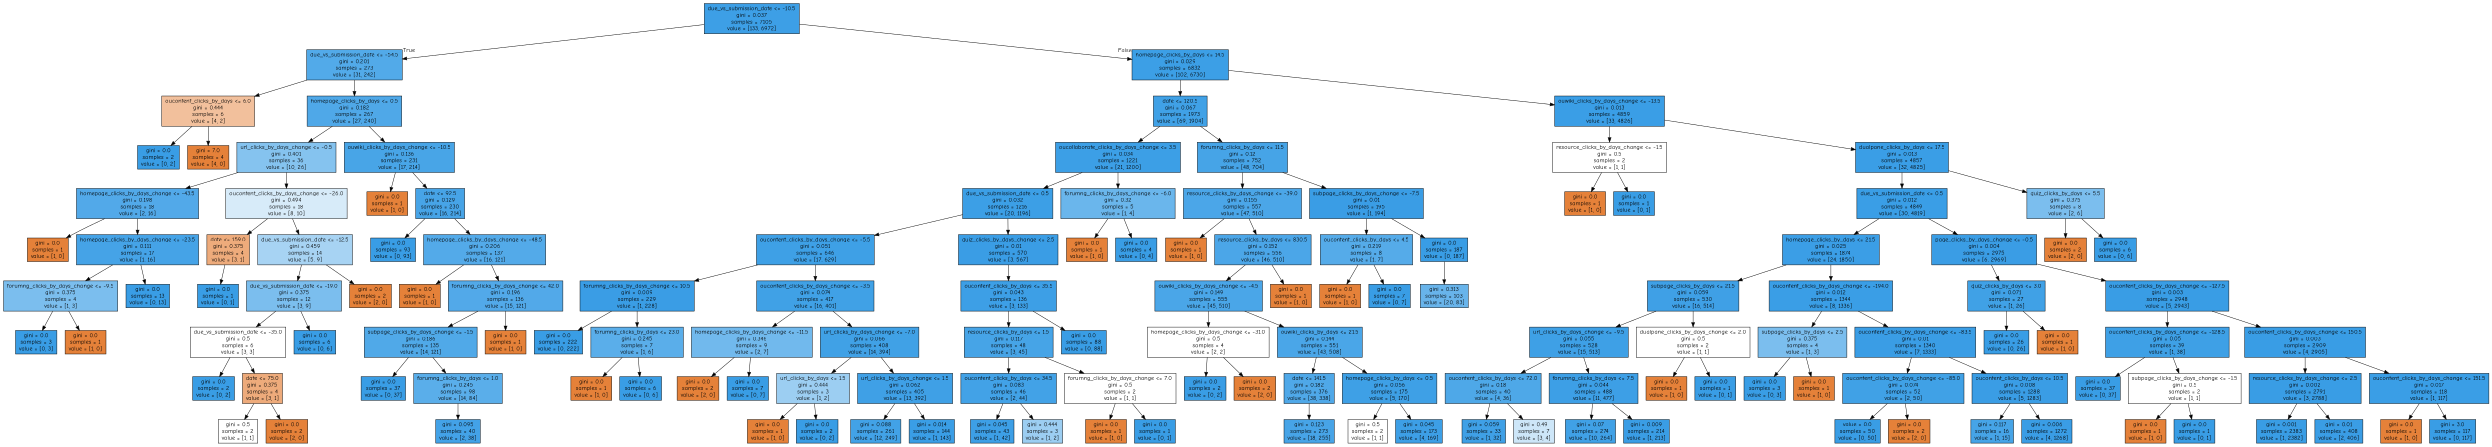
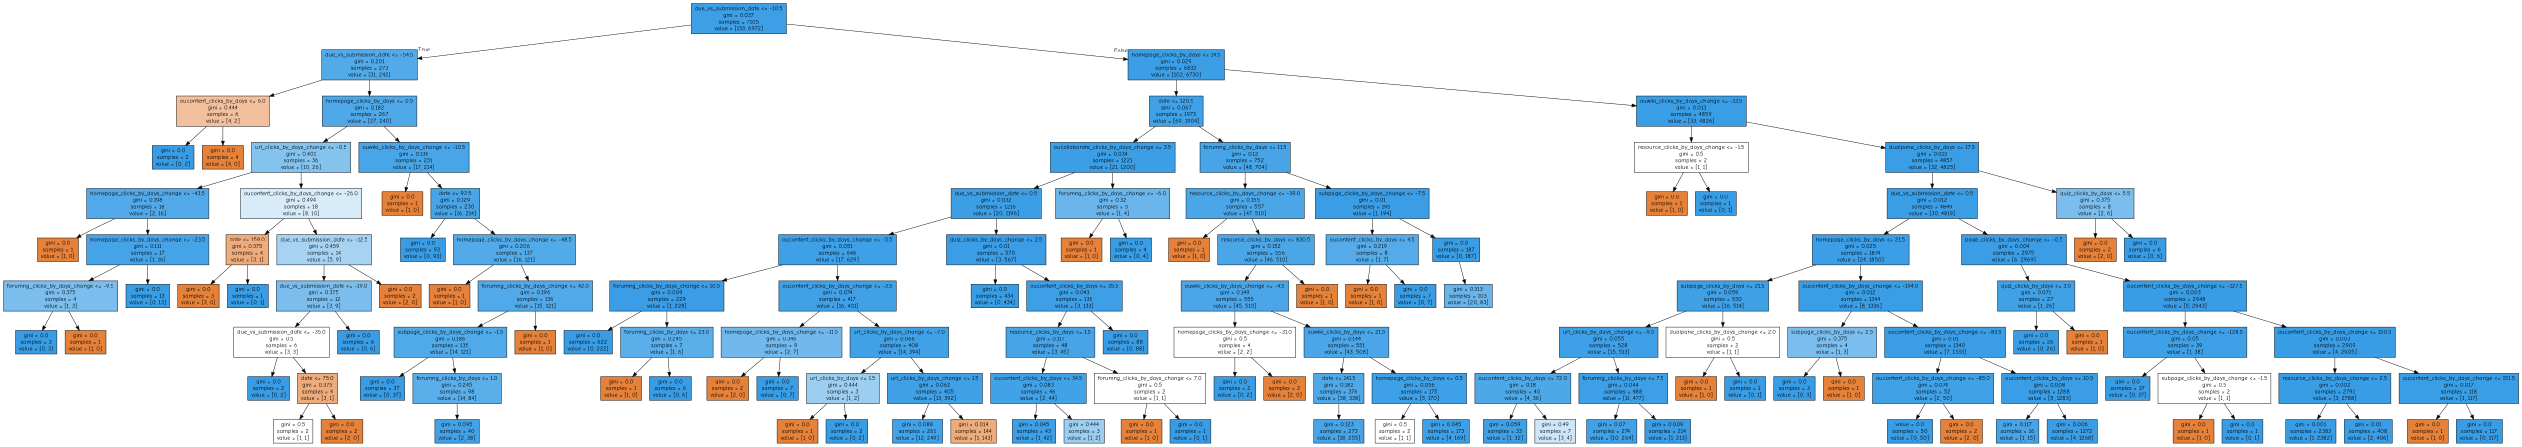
  digraph {
    fontname="Comic Neue"
    node [color=black fillcolor="#399de5ff" fontname="Comic Neue" shape=box style=filled]
    edge [fontname="Comic Neue"]
    n1 [fillcolor="#399de5fa" label="due_vs_submission_date <= -10.5\ngini = 0.037\nsamples = 7105\nvalue = [133, 6972]"]
    n2 [fillcolor="#399de5de" label="due_vs_submission_date <= -54.5\ngini = 0.201\nsamples = 273\nvalue = [31, 242]"]
    n3 [fillcolor="#399de5fb" label="homepage_clicks_by_days <= 14.5\ngini = 0.029\nsamples = 6832\nvalue = [102, 6730]"]
    n4 [fillcolor="#e581397f" label="oucontent_clicks_by_days <= 6.0\ngini = 0.444\nsamples = 6\nvalue = [4, 2]"]
    n5 [fillcolor="#399de5e2" label="homepage_clicks_by_days <= 0.5\ngini = 0.182\nsamples = 267\nvalue = [27, 240]"]
    n6 [fillcolor="#399de5f6" label="date <= 120.5\ngini = 0.067\nsamples = 1973\nvalue = [69, 1904]"]
    n7 [fillcolor="#399de5fd" label="ouwiki_clicks_by_days_change <= -13.5\ngini = 0.013\nsamples = 4859\nvalue = [33, 4826]"]
    n8 [label="gini = 0.0\nsamples = 2\nvalue = [0, 2]"]
-   n9 [fillcolor="#e58139ff" label="gini = 7.0\nsamples = 4\nvalue = [4, 0]"]
+   n9 [fillcolor="#e58139ff" label="gini = 0.0\nsamples = 4\nvalue = [4, 0]"]
    n10 [fillcolor="#399de59d" label="url_clicks_by_days_change <= -0.5\ngini = 0.401\nsamples = 36\nvalue = [10, 26]"]
    n11 [fillcolor="#399de5eb" label="ouwiki_clicks_by_days_change <= -10.5\ngini = 0.136\nsamples = 231\nvalue = [17, 214]"]
    n12 [fillcolor="#399de5df" label="homepage_clicks_by_days_change <= -43.5\ngini = 0.198\nsamples = 18\nvalue = [2, 16]"]
    n13 [fillcolor="#399de533" label="oucontent_clicks_by_days_change <= -26.0\ngini = 0.494\nsamples = 18\nvalue = [8, 10]"]
    n14 [fillcolor="#e58139ff" label="gini = 0.0\nsamples = 1\nvalue = [1, 0]"]
    n15 [fillcolor="#399de5ec" label="date <= 92.5\ngini = 0.129\nsamples = 230\nvalue = [16, 214]"]
    n16 [fillcolor="#e58139ff" label="gini = 0.0\nsamples = 1\nvalue = [1, 0]"]
    n17 [fillcolor="#399de5ef" label="homepage_clicks_by_days_change <= -23.5\ngini = 0.111\nsamples = 17\nvalue = [1, 16]"]
    n18 [fillcolor="#e58139aa" label="date <= 159.0\ngini = 0.375\nsamples = 4\nvalue = [3, 1]"]
    n19 [fillcolor="#399de571" label="due_vs_submission_date <= -12.5\ngini = 0.459\nsamples = 14\nvalue = [5, 9]"]
    n20 [fillcolor="#399de5aa" label="forumng_clicks_by_days_change <= -9.5\ngini = 0.375\nsamples = 4\nvalue = [1, 3]"]
    n21 [label="gini = 0.0\nsamples = 13\nvalue = [0, 13]"]
    n22 [label="gini = 0.0\nsamples = 3\nvalue = [0, 3]"]
    n23 [fillcolor="#e58139ff" label="gini = 0.0\nsamples = 1\nvalue = [1, 0]"]
+   n24 [fillcolor="#e58139ff" label="gini = 0.0\nsamples = 3\nvalue = [3, 0]"]
    n25 [label="gini = 0.0\nsamples = 1\nvalue = [0, 1]"]
    n26 [fillcolor="#399de5aa" label="due_vs_submission_date <= -19.0\ngini = 0.375\nsamples = 12\nvalue = [3, 9]"]
    n27 [fillcolor="#e58139ff" label="gini = 0.0\nsamples = 2\nvalue = [2, 0]"]
    n28 [fillcolor="#e5813900" label="due_vs_submission_date <= -35.0\ngini = 0.5\nsamples = 6\nvalue = [3, 3]"]
    n29 [label="gini = 0.0\nsamples = 6\nvalue = [0, 6]"]
    n30 [label="gini = 0.0\nsamples = 2\nvalue = [0, 2]"]
    n31 [fillcolor="#e58139aa" label="date <= 75.0\ngini = 0.375\nsamples = 4\nvalue = [3, 1]"]
    n32 [fillcolor="#e5813900" label="gini = 0.5\nsamples = 2\nvalue = [1, 1]"]
    n33 [fillcolor="#e58139ff" label="gini = 0.0\nsamples = 2\nvalue = [2, 0]"]
    n34 [label="gini = 0.0\nsamples = 93\nvalue = [0, 93]"]
    n35 [fillcolor="#399de5dd" label="homepage_clicks_by_days_change <= -48.5\ngini = 0.206\nsamples = 137\nvalue = [16, 121]"]
    n36 [fillcolor="#e58139ff" label="gini = 0.0\nsamples = 1\nvalue = [1, 0]"]
    n37 [fillcolor="#399de5df" label="forumng_clicks_by_days_change <= 42.0\ngini = 0.196\nsamples = 136\nvalue = [15, 121]"]
    n38 [fillcolor="#399de5e1" label="subpage_clicks_by_days_change <= -1.5\ngini = 0.186\nsamples = 135\nvalue = [14, 121]"]
    n39 [fillcolor="#e58139ff" label="gini = 0.0\nsamples = 1\nvalue = [1, 0]"]
    n40 [label="gini = 0.0\nsamples = 37\nvalue = [0, 37]"]
    n41 [fillcolor="#399de5d4" label="forumng_clicks_by_days <= 1.0\ngini = 0.245\nsamples = 98\nvalue = [14, 84]"]
    n42 [fillcolor="#399de5f2" label="gini = 0.095\nsamples = 40\nvalue = [2, 38]"]
    n43 [fillcolor="#399de5fb" label="oucollaborate_clicks_by_days_change <= 3.5\ngini = 0.034\nsamples = 1221\nvalue = [21, 1200]"]
    n44 [fillcolor="#399de5ee" label="forumng_clicks_by_days <= 11.5\ngini = 0.12\nsamples = 752\nvalue = [48, 704]"]
    n45 [fillcolor="#e5813900" label="resource_clicks_by_days_change <= -1.5\ngini = 0.5\nsamples = 2\nvalue = [1, 1]"]
    n46 [fillcolor="#399de5fd" label="dualpane_clicks_by_days <= 17.5\ngini = 0.013\nsamples = 4857\nvalue = [32, 4825]"]
    n47 [fillcolor="#399de5fb" label="due_vs_submission_date <= 0.5\ngini = 0.032\nsamples = 1216\nvalue = [20, 1196]"]
    n48 [fillcolor="#399de5bf" label="forumng_clicks_by_days_change <= -6.0\ngini = 0.32\nsamples = 5\nvalue = [1, 4]"]
    n49 [fillcolor="#399de5e7" label="resource_clicks_by_days_change <= -39.0\ngini = 0.155\nsamples = 557\nvalue = [47, 510]"]
    n50 [fillcolor="#399de5fe" label="subpage_clicks_by_days_change <= -7.5\ngini = 0.01\nsamples = 195\nvalue = [1, 194]"]
    n51 [fillcolor="#399de5f8" label="oucontent_clicks_by_days_change <= -5.5\ngini = 0.051\nsamples = 646\nvalue = [17, 629]"]
    n52 [fillcolor="#399de5fe" label="quiz_clicks_by_days_change <= 2.5\ngini = 0.01\nsamples = 570\nvalue = [3, 567]"]
    n53 [fillcolor="#e58139ff" label="gini = 0.0\nsamples = 1\nvalue = [1, 0]"]
    n54 [label="gini = 0.0\nsamples = 4\nvalue = [0, 4]"]
    n55 [fillcolor="#399de5fe" label="forumng_clicks_by_days_change <= 10.5\ngini = 0.009\nsamples = 229\nvalue = [1, 228]"]
    n56 [fillcolor="#399de5f5" label="oucontent_clicks_by_days_change <= -3.5\ngini = 0.074\nsamples = 417\nvalue = [16, 401]"]
+   n57 [label="gini = 0.0\nsamples = 434\nvalue = [0, 434]"]
    n58 [fillcolor="#399de5f9" label="oucontent_clicks_by_days <= 35.5\ngini = 0.043\nsamples = 136\nvalue = [3, 133]"]
-   n59 [label="gini = 0.0\nsamples = 222\nvalue = [0, 222]"]
+   n59 [label="gini = 0.0\nsamples = 622\nvalue = [0, 222]"]
    n60 [fillcolor="#399de5d4" label="forumng_clicks_by_days <= 23.0\ngini = 0.245\nsamples = 7\nvalue = [1, 6]"]
    n61 [fillcolor="#399de5b6" label="homepage_clicks_by_days_change <= -11.5\ngini = 0.346\nsamples = 9\nvalue = [2, 7]"]
    n62 [fillcolor="#399de5f6" label="url_clicks_by_days_change <= -7.0\ngini = 0.066\nsamples = 408\nvalue = [14, 394]"]
    n63 [fillcolor="#e58139ff" label="gini = 0.0\nsamples = 1\nvalue = [1, 0]"]
    n64 [label="gini = 0.0\nsamples = 6\nvalue = [0, 6]"]
    n65 [fillcolor="#e58139ff" label="gini = 0.0\nsamples = 2\nvalue = [2, 0]"]
    n66 [label="gini = 0.0\nsamples = 7\nvalue = [0, 7]"]
    n67 [fillcolor="#399de57f" label="url_clicks_by_days <= 1.5\ngini = 0.444\nsamples = 3\nvalue = [1, 2]"]
    n68 [fillcolor="#399de5f7" label="url_clicks_by_days_change <= 1.5\ngini = 0.062\nsamples = 405\nvalue = [13, 392]"]
    n69 [fillcolor="#e58139ff" label="gini = 0.0\nsamples = 1\nvalue = [1, 0]"]
    n70 [label="gini = 0.0\nsamples = 2\nvalue = [0, 2]"]
    n71 [fillcolor="#399de5f3" label="gini = 0.088\nsamples = 261\nvalue = [12, 249]"]
-   n72 [fillcolor="#399de5fd" label="gini = 0.014\nsamples = 144\nvalue = [1, 143]"]
+   n72 [fillcolor="#e58139aa" label="gini = 0.014\nsamples = 144\nvalue = [1, 143]"]
    n73 [fillcolor="#399de5ee" label="resource_clicks_by_days <= 1.5\ngini = 0.117\nsamples = 48\nvalue = [3, 45]"]
    n74 [label="gini = 0.0\nsamples = 88\nvalue = [0, 88]"]
    n75 [fillcolor="#399de5f3" label="oucontent_clicks_by_days <= 34.5\ngini = 0.083\nsamples = 46\nvalue = [2, 44]"]
    n76 [fillcolor="#e5813900" label="forumng_clicks_by_days_change <= 7.0\ngini = 0.5\nsamples = 2\nvalue = [1, 1]"]
    n77 [fillcolor="#399de5f9" label="gini = 0.045\nsamples = 43\nvalue = [1, 42]"]
    n78 [fillcolor="#399de57f" label="gini = 0.444\nsamples = 3\nvalue = [1, 2]"]
    n79 [fillcolor="#e58139ff" label="gini = 0.0\nsamples = 1\nvalue = [1, 0]"]
    n80 [label="gini = 0.0\nsamples = 1\nvalue = [0, 1]"]
    n81 [fillcolor="#e58139ff" label="gini = 0.0\nsamples = 1\nvalue = [1, 0]"]
    n82 [fillcolor="#399de5e8" label="resource_clicks_by_days <= 830.5\ngini = 0.152\nsamples = 556\nvalue = [46, 510]"]
    n83 [fillcolor="#399de5db" label="oucontent_clicks_by_days <= 4.5\ngini = 0.219\nsamples = 8\nvalue = [1, 7]"]
    n84 [label="gini = 0.0\nsamples = 187\nvalue = [0, 187]"]
    n85 [fillcolor="#399de5e9" label="ouwiki_clicks_by_days_change <= -4.5\ngini = 0.149\nsamples = 555\nvalue = [45, 510]"]
    n86 [fillcolor="#e58139ff" label="gini = 0.0\nsamples = 1\nvalue = [1, 0]"]
    n87 [fillcolor="#e5813900" label="homepage_clicks_by_days_change <= -31.0\ngini = 0.5\nsamples = 4\nvalue = [2, 2]"]
    n88 [fillcolor="#399de5e9" label="ouwiki_clicks_by_days <= 21.5\ngini = 0.144\nsamples = 551\nvalue = [43, 508]"]
    n89 [label="gini = 0.0\nsamples = 2\nvalue = [0, 2]"]
    n90 [fillcolor="#e58139ff" label="gini = 0.0\nsamples = 2\nvalue = [2, 0]"]
    n91 [fillcolor="#399de5e2" label="date <= 141.5\ngini = 0.182\nsamples = 376\nvalue = [38, 338]"]
    n92 [fillcolor="#399de5f8" label="homepage_clicks_by_days <= 0.5\ngini = 0.056\nsamples = 175\nvalue = [5, 170]"]
    n93 [fillcolor="#399de5ed" label="gini = 0.123\nsamples = 273\nvalue = [18, 255]"]
    n94 [fillcolor="#e5813900" label="gini = 0.5\nsamples = 2\nvalue = [1, 1]"]
    n95 [fillcolor="#399de5f9" label="gini = 0.045\nsamples = 173\nvalue = [4, 169]"]
    n96 [fillcolor="#399de5c2" label="gini = 0.313\nsamples = 103\nvalue = [20, 83]"]
    n97 [fillcolor="#e58139ff" label="gini = 0.0\nsamples = 1\nvalue = [1, 0]"]
    n98 [label="gini = 0.0\nsamples = 7\nvalue = [0, 7]"]
    n99 [fillcolor="#e58139ff" label="gini = 0.0\nsamples = 1\nvalue = [1, 0]"]
    n100 [label="gini = 0.0\nsamples = 1\nvalue = [0, 1]"]
    n101 [fillcolor="#399de5fd" label="due_vs_submission_date <= 0.5\ngini = 0.012\nsamples = 4849\nvalue = [30, 4819]"]
    n102 [fillcolor="#399de5aa" label="quiz_clicks_by_days <= 5.5\ngini = 0.375\nsamples = 8\nvalue = [2, 6]"]
    n103 [fillcolor="#399de5fc" label="homepage_clicks_by_days <= 21.5\ngini = 0.025\nsamples = 1874\nvalue = [24, 1850]"]
    n104 [fillcolor="#399de5fe" label="page_clicks_by_days_change <= -0.5\ngini = 0.004\nsamples = 2975\nvalue = [6, 2969]"]
    n105 [fillcolor="#e58139ff" label="gini = 0.0\nsamples = 2\nvalue = [2, 0]"]
    n106 [label="gini = 0.0\nsamples = 6\nvalue = [0, 6]"]
    n107 [fillcolor="#399de5f7" label="subpage_clicks_by_days <= 21.5\ngini = 0.059\nsamples = 530\nvalue = [16, 514]"]
    n108 [fillcolor="#399de5fd" label="oucontent_clicks_by_days_change <= -194.0\ngini = 0.012\nsamples = 1344\nvalue = [8, 1336]"]
    n109 [fillcolor="#399de5f5" label="quiz_clicks_by_days <= 3.0\ngini = 0.071\nsamples = 27\nvalue = [1, 26]"]
    n110 [label="oucontent_clicks_by_days_change <= -127.5\ngini = 0.003\nsamples = 2948\nvalue = [5, 2943]"]
    n111 [fillcolor="#399de5f8" label="url_clicks_by_days_change <= -9.5\ngini = 0.055\nsamples = 528\nvalue = [15, 513]"]
    n112 [fillcolor="#e5813900" label="dualpane_clicks_by_days_change <= 2.0\ngini = 0.5\nsamples = 2\nvalue = [1, 1]"]
    n113 [fillcolor="#399de5aa" label="subpage_clicks_by_days <= 2.5\ngini = 0.375\nsamples = 4\nvalue = [1, 3]"]
    n114 [fillcolor="#399de5fe" label="oucontent_clicks_by_days_change <= -83.5\ngini = 0.01\nsamples = 1340\nvalue = [7, 1333]"]
    n115 [fillcolor="#399de5e3" label="oucontent_clicks_by_days <= 72.0\ngini = 0.18\nsamples = 40\nvalue = [4, 36]"]
    n116 [fillcolor="#399de5f9" label="forumng_clicks_by_days <= 7.5\ngini = 0.044\nsamples = 488\nvalue = [11, 477]"]
    n117 [fillcolor="#e58139ff" label="gini = 0.0\nsamples = 1\nvalue = [1, 0]"]
    n118 [label="gini = 0.0\nsamples = 1\nvalue = [0, 1]"]
    n119 [fillcolor="#399de5f7" label="gini = 0.059\nsamples = 33\nvalue = [1, 32]"]
    n120 [fillcolor="#399de540" label="gini = 0.49\nsamples = 7\nvalue = [3, 4]"]
    n121 [fillcolor="#399de5f5" label="gini = 0.07\nsamples = 274\nvalue = [10, 264]"]
    n122 [fillcolor="#399de5fe" label="gini = 0.009\nsamples = 214\nvalue = [1, 213]"]
    n123 [label="gini = 0.0\nsamples = 3\nvalue = [0, 3]"]
    n124 [fillcolor="#e58139ff" label="gini = 0.0\nsamples = 1\nvalue = [1, 0]"]
    n125 [fillcolor="#399de5f5" label="oucontent_clicks_by_days_change <= -85.0\ngini = 0.074\nsamples = 52\nvalue = [2, 50]"]
    n126 [fillcolor="#399de5fe" label="oucontent_clicks_by_days <= 10.5\ngini = 0.008\nsamples = 1288\nvalue = [5, 1283]"]
    n127 [label="value = 0.0\nsamples = 50\nvalue = [0, 50]"]
    n128 [fillcolor="#e58139ff" label="gini = 0.0\nsamples = 2\nvalue = [2, 0]"]
    n129 [fillcolor="#399de5ee" label="gini = 0.117\nsamples = 16\nvalue = [1, 15]"]
    n130 [fillcolor="#399de5fe" label="gini = 0.006\nsamples = 1272\nvalue = [4, 1268]"]
    n131 [label="gini = 0.0\nsamples = 26\nvalue = [0, 26]"]
    n132 [fillcolor="#e58139ff" label="gini = 0.0\nsamples = 1\nvalue = [1, 0]"]
    n133 [fillcolor="#399de5f8" label="oucontent_clicks_by_days_change <= -128.5\ngini = 0.05\nsamples = 39\nvalue = [1, 38]"]
    n134 [label="oucontent_clicks_by_days_change <= 150.5\ngini = 0.003\nsamples = 2909\nvalue = [4, 2905]"]
    n135 [label="gini = 0.0\nsamples = 37\nvalue = [0, 37]"]
    n136 [fillcolor="#e5813900" label="subpage_clicks_by_days_change <= -1.5\ngini = 0.5\nsamples = 2\nvalue = [1, 1]"]
    n137 [label="resource_clicks_by_days_change <= 2.5\ngini = 0.002\nsamples = 2791\nvalue = [3, 2788]"]
    n138 [fillcolor="#399de5fd" label="oucontent_clicks_by_days_change <= 151.5\ngini = 0.017\nsamples = 118\nvalue = [1, 117]"]
    n139 [fillcolor="#e58139ff" label="gini = 0.0\nsamples = 1\nvalue = [1, 0]"]
    n140 [label="gini = 0.0\nsamples = 1\nvalue = [0, 1]"]
    n141 [label="gini = 0.001\nsamples = 2383\nvalue = [1, 2382]"]
    n142 [fillcolor="#399de5fe" label="gini = 0.01\nsamples = 408\nvalue = [2, 406]"]
    n143 [fillcolor="#e58139ff" label="gini = 0.0\nsamples = 1\nvalue = [1, 0]"]
-   n144 [label="gini = 3.0\nsamples = 117\nvalue = [0, 117]"]
+   n144 [label="gini = 0.0\nsamples = 117\nvalue = [0, 117]"]
    n1 -> n2 [headlabel=True labelangle=45 labeldistance=2.5]
    n1 -> n3 [headlabel=False labelangle=-45 labeldistance=2.5]
    n2 -> n4
    n2 -> n5
    n3 -> n6
    n3 -> n7
    n4 -> n8
    n4 -> n9
    n5 -> n10
    n5 -> n11
    n6 -> n43
    n6 -> n44
    n7 -> n45
    n7 -> n46
    n10 -> n12
    n10 -> n13
    n11 -> n14
    n11 -> n15
    n12 -> n16
    n12 -> n17
    n13 -> n18
    n13 -> n19
    n15 -> n34
    n15 -> n35
    n17 -> n20
    n17 -> n21
+   n18 -> n24
    n18 -> n25
    n19 -> n26
    n19 -> n27
    n20 -> n22
    n20 -> n23
    n26 -> n28
    n26 -> n29
    n28 -> n30
    n28 -> n31
    n31 -> n32
    n31 -> n33
    n35 -> n36
    n35 -> n37
    n37 -> n38
    n37 -> n39
    n38 -> n40
    n38 -> n41
    n41 -> n42
    n43 -> n47
    n43 -> n48
    n44 -> n49
    n44 -> n50
    n45 -> n99
    n45 -> n100
    n46 -> n101
    n46 -> n102
    n47 -> n51
    n47 -> n52
    n48 -> n53
    n48 -> n54
    n49 -> n81
    n49 -> n82
    n50 -> n83
    n50 -> n84
    n51 -> n55
    n51 -> n56
+   n52 -> n57
    n52 -> n58
    n55 -> n59
    n55 -> n60
    n56 -> n61
    n56 -> n62
    n58 -> n73
    n58 -> n74
    n60 -> n63
    n60 -> n64
    n61 -> n65
    n61 -> n66
    n62 -> n67
    n62 -> n68
    n67 -> n69
    n67 -> n70
    n68 -> n71
    n68 -> n72
    n73 -> n75
    n73 -> n76
    n75 -> n77
    n75 -> n78
    n76 -> n79
    n76 -> n80
    n82 -> n85
    n82 -> n86
    n83 -> n97
    n83 -> n98
    n84 -> n96
    n85 -> n87
    n85 -> n88
    n87 -> n89
    n87 -> n90
    n88 -> n91
    n88 -> n92
    n91 -> n93
    n92 -> n94
    n92 -> n95
    n101 -> n103
    n101 -> n104
    n102 -> n105
    n102 -> n106
    n103 -> n107
    n103 -> n108
    n104 -> n109
    n104 -> n110
    n107 -> n111
    n107 -> n112
    n108 -> n113
    n108 -> n114
    n109 -> n131
    n109 -> n132
    n110 -> n133
    n110 -> n134
    n111 -> n115
    n111 -> n116
    n112 -> n117
    n112 -> n118
    n113 -> n123
    n113 -> n124
    n114 -> n125
    n114 -> n126
    n115 -> n119
    n115 -> n120
    n116 -> n121
    n116 -> n122
    n125 -> n127
    n125 -> n128
    n126 -> n129
    n126 -> n130
    n133 -> n135
    n133 -> n136
    n134 -> n137
    n134 -> n138
    n136 -> n139
    n136 -> n140
    n137 -> n141
    n137 -> n142
    n138 -> n143
    n138 -> n144
  }
